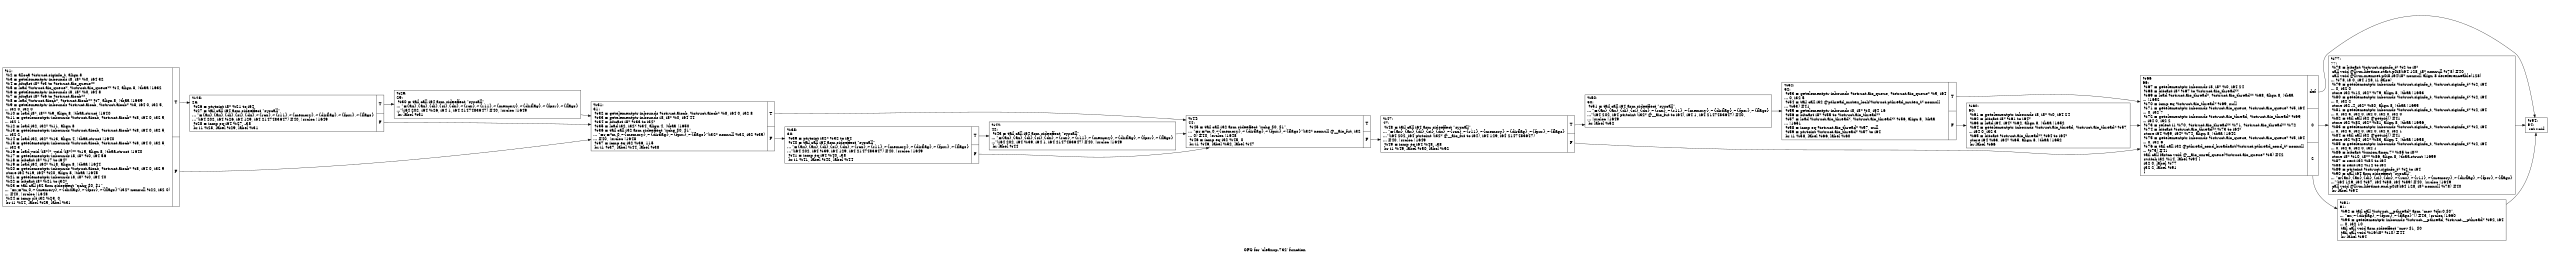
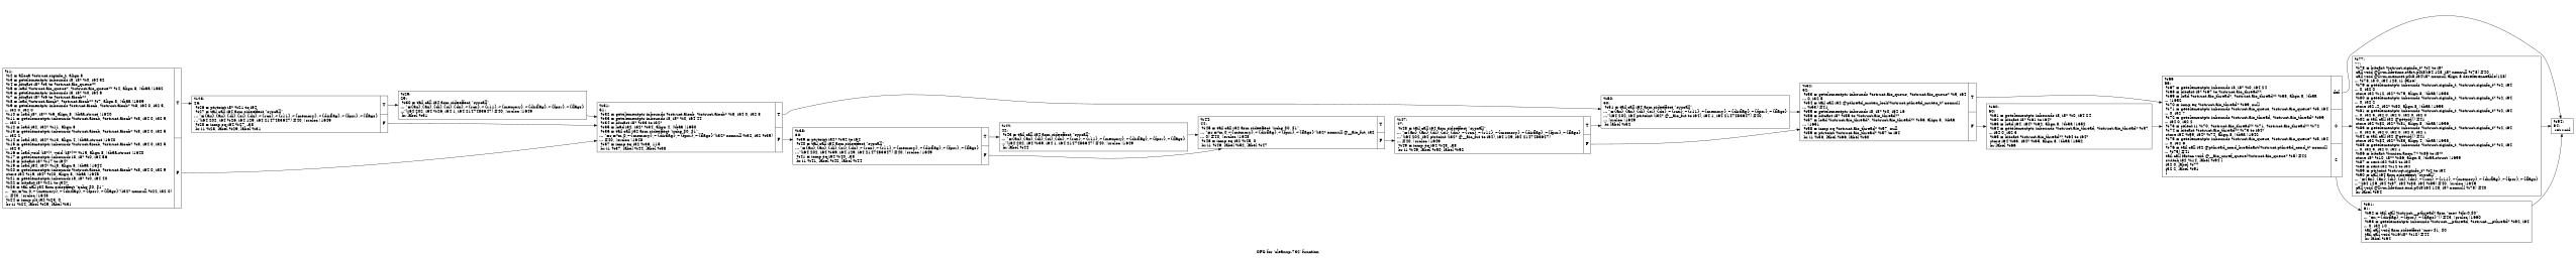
  digraph {
    label="CFG for 'cleanup.732' function"
    rankdir=LR
    node [shape=record]
    edge [tailport=s0]
    n1 [label="{%1:\l  %2 = alloca %struct.siginfo_t, align 8\l  %3 = getelementptr inbounds i8, i8* %0, i64 32\l  %4 = bitcast i8* %3 to %struct.aio_queue**\l  %5 = load %struct.aio_queue*, %struct.aio_queue** %4, align 8, !tbaa !1632\l  %6 = getelementptr inbounds i8, i8* %0, i64 8\l  %7 = bitcast i8* %6 to %struct.aiocb**\l  %8 = load %struct.aiocb*, %struct.aiocb** %7, align 8, !tbaa !1639\l  %9 = getelementptr inbounds %struct.aiocb, %struct.aiocb* %8, i64 0, i32 5,\l... i32 0, i32 0\l  %10 = load i8*, i8** %9, align 8, !tbaa.struct !1640\l  %11 = getelementptr inbounds %struct.aiocb, %struct.aiocb* %8, i64 0, i32 5,\l... i32 1\l  %12 = load i32, i32* %11, align 8\l  %13 = getelementptr inbounds %struct.aiocb, %struct.aiocb* %8, i64 0, i32 5,\l... i32 2\l  %14 = load i32, i32* %13, align 4, !tbaa.struct !1640\l  %15 = getelementptr inbounds %struct.aiocb, %struct.aiocb* %8, i64 0, i32 5,\l... i32 3\l  %16 = load void (i8*)*, void (i8*)** %15, align 8, !tbaa.struct !1640\l  %17 = getelementptr inbounds i8, i8* %0, i64 56\l  %18 = bitcast i8* %17 to i64*\l  %19 = load i64, i64* %18, align 8, !tbaa !1644\l  %20 = getelementptr inbounds %struct.aiocb, %struct.aiocb* %8, i64 0, i32 9\l  store i64 %19, i64* %20, align 8, !tbaa !1645\l  %21 = getelementptr inbounds i8, i8* %0, i64 40\l  %22 = bitcast i8* %21 to i32*\l  %23 = tail call i32 asm sideeffect \"xchg $0, $1\",\l... \"=r,=*m,0,~\{memory\},~\{dirflag\},~\{fpsr\},~\{flags\}\"(i32* nonnull %22, i32 0)\l... #40, !srcloc !1648\l  %24 = icmp slt i32 %23, 0\l  br i1 %24, label %25, label %31\l|{<s0>T|<s1>F}}"]
    n2 [label="{%25:\l25:                                               \l  %26 = ptrtoint i8* %21 to i64\l  %27 = tail call i64 asm sideeffect \"syscall\",\l... \"=\{ax\},\{ax\},\{di\},\{si\},\{dx\},~\{rcx\},~\{r11\},~\{memory\},~\{dirflag\},~\{fpsr\},~\{flags\}\l...\"(i64 202, i64 %26, i64 129, i64 2147483647) #40, !srcloc !1649\l  %28 = icmp eq i64 %27, -38\l  br i1 %28, label %29, label %31\l|{<s0>T|<s1>F}}"]
    n3 [label="{%31:\l31:                                               \l  %32 = getelementptr inbounds %struct.aiocb, %struct.aiocb* %8, i64 0, i32 8\l  %33 = getelementptr inbounds i8, i8* %0, i64 44\l  %34 = bitcast i8* %33 to i32*\l  %35 = load i32, i32* %34, align 4, !tbaa !1650\l  %36 = tail call i32 asm sideeffect \"xchg $0, $1\",\l... \"=r,=*m,0,~\{memory\},~\{dirflag\},~\{fpsr\},~\{flags\}\"(i32* nonnull %32, i32 %35)\l... #40, !srcloc !1648\l  %37 = icmp eq i32 %36, 115\l  br i1 %37, label %44, label %38\l|{<s0>T|<s1>F}}"]
    n4 [label="{%29:\l29:                                               \l  %30 = tail call i64 asm sideeffect \"syscall\",\l... \"=\{ax\},\{ax\},\{di\},\{si\},\{dx\},~\{rcx\},~\{r11\},~\{memory\},~\{dirflag\},~\{fpsr\},~\{flags\}\l...\"(i64 202, i64 %26, i64 1, i64 2147483647) #40, !srcloc !1649\l  br label %31\l}"]
    n5 [label="{%44:\l44:                                               \l  %45 = tail call i32 asm sideeffect \"xchg $0, $1\",\l... \"=r,=*m,0,~\{memory\},~\{dirflag\},~\{fpsr\},~\{flags\}\"(i32* nonnull @__aio_fut, i32\l... 0) #40, !srcloc !1648\l  %46 = icmp eq i32 %45, 0\l  br i1 %46, label %52, label %47\l|{<s0>T|<s1>F}}"]
    n6 [label="{%38:\l38:                                               \l  %39 = ptrtoint i32* %32 to i64\l  %40 = tail call i64 asm sideeffect \"syscall\",\l... \"=\{ax\},\{ax\},\{di\},\{si\},\{dx\},~\{rcx\},~\{r11\},~\{memory\},~\{dirflag\},~\{fpsr\},~\{flags\}\l...\"(i64 202, i64 %39, i64 129, i64 2147483647) #40, !srcloc !1649\l  %41 = icmp eq i64 %40, -38\l  br i1 %41, label %42, label %44\l|{<s0>T|<s1>F}}"]
    n7 [label="{%47:\l47:                                               \l  %48 = tail call i64 asm sideeffect \"syscall\",\l... \"=\{ax\},\{ax\},\{di\},\{si\},\{dx\},~\{rcx\},~\{r11\},~\{memory\},~\{dirflag\},~\{fpsr\},~\{flags\}\l...\"(i64 202, i64 ptrtoint (i32* @__aio_fut to i64), i64 129, i64 2147483647)\l... #40, !srcloc !1649\l  %49 = icmp eq i64 %48, -38\l  br i1 %49, label %50, label %52\l|{<s0>T|<s1>F}}"]
    n8 [label="{%42:\l42:                                               \l  %43 = tail call i64 asm sideeffect \"syscall\",\l... \"=\{ax\},\{ax\},\{di\},\{si\},\{dx\},~\{rcx\},~\{r11\},~\{memory\},~\{dirflag\},~\{fpsr\},~\{flags\}\l...\"(i64 202, i64 %39, i64 1, i64 2147483647) #40, !srcloc !1649\l  br label %44\l}"]
    n9 [label="{%52:\l52:                                               \l  %53 = getelementptr inbounds %struct.aio_queue, %struct.aio_queue* %5, i64\l... 0, i32 5\l  %54 = tail call i32 @pthread_mutex_lock(%struct.pthread_mutex_t* nonnull\l... %53) #41\l  %55 = getelementptr inbounds i8, i8* %0, i64 16\l  %56 = bitcast i8* %55 to %struct.aio_thread**\l  %57 = load %struct.aio_thread*, %struct.aio_thread** %56, align 8, !tbaa\l... !1651\l  %58 = icmp eq %struct.aio_thread* %57, null\l  %59 = ptrtoint %struct.aio_thread* %57 to i64\l  br i1 %58, label %66, label %60\l|{<s0>T|<s1>F}}"]
    n10 [label="{%66:\l66:                                               \l  %67 = getelementptr inbounds i8, i8* %0, i64 24\l  %68 = bitcast i8* %67 to %struct.aio_thread**\l  %69 = load %struct.aio_thread*, %struct.aio_thread** %68, align 8, !tbaa\l... !1652\l  %70 = icmp eq %struct.aio_thread* %69, null\l  %71 = getelementptr inbounds %struct.aio_queue, %struct.aio_queue* %5, i64\l... 0, i32 7\l  %72 = getelementptr inbounds %struct.aio_thread, %struct.aio_thread* %69,\l... i64 0, i32 2\l  %73 = select i1 %70, %struct.aio_thread** %71, %struct.aio_thread** %72\l  %74 = bitcast %struct.aio_thread** %73 to i64*\l  store i64 %59, i64* %74, align 8, !tbaa !1642\l  %75 = getelementptr inbounds %struct.aio_queue, %struct.aio_queue* %5, i64\l... 0, i32 6\l  %76 = tail call i32 @pthread_cond_broadcast(%struct.pthread_cond_t* nonnull\l... %75) #41\l  tail call fastcc void @__aio_unref_queue(%struct.aio_queue* %5) #42\l  switch i32 %14, label %94 [\l    i32 0, label %77\l    i32 2, label %91\l  ]\l|{<s0>def|<s1>0|<s2>2}}"]
    n11 [label="{%60:\l60:                                               \l  %61 = getelementptr inbounds i8, i8* %0, i64 24\l  %62 = bitcast i8* %61 to i64*\l  %63 = load i64, i64* %62, align 8, !tbaa !1652\l  %64 = getelementptr inbounds %struct.aio_thread, %struct.aio_thread* %57,\l... i64 0, i32 3\l  %65 = bitcast %struct.aio_thread** %64 to i64*\l  store i64 %63, i64* %65, align 8, !tbaa !1652\l  br label %66\l}"]
    n12 [label="{%50:\l50:                                               \l  %51 = tail call i64 asm sideeffect \"syscall\",\l... \"=\{ax\},\{ax\},\{di\},\{si\},\{dx\},~\{rcx\},~\{r11\},~\{memory\},~\{dirflag\},~\{fpsr\},~\{flags\}\l...\"(i64 202, i64 ptrtoint (i32* @__aio_fut to i64), i64 1, i64 2147483647) #40,\l... !srcloc !1649\l  br label %52\l}"]
    n13 [label="{%94:\l94:                                               \l  ret void\l}"]
    n14 [label="{%77:\l77:                                               \l  %78 = bitcast %struct.siginfo_t* %2 to i8*\l  call void @llvm.lifetime.start.p0i8(i64 128, i8* nonnull %78) #40\l  call void @llvm.memset.p0i8.i64(i8* nonnull align 8 dereferenceable(128)\l... %78, i8 0, i64 128, i1 false)\l  %79 = getelementptr inbounds %struct.siginfo_t, %struct.siginfo_t* %2, i64\l... 0, i32 0\l  store i32 %12, i32* %79, align 8, !tbaa !1653\l  %80 = getelementptr inbounds %struct.siginfo_t, %struct.siginfo_t* %2, i64\l... 0, i32 2\l  store i32 -4, i32* %80, align 8, !tbaa !1655\l  %81 = getelementptr inbounds %struct.siginfo_t, %struct.siginfo_t* %2, i64\l... 0, i32 3, i32 0, i32 0, i32 0, i32 0\l  %82 = tail call i32 @getpid() #41\l  store i32 %82, i32* %81, align 8, !tbaa !1656\l  %83 = getelementptr inbounds %struct.siginfo_t, %struct.siginfo_t* %2, i64\l... 0, i32 3, i32 0, i32 0, i32 0, i32 1\l  %84 = tail call i32 @getuid() #41\l  store i32 %84, i32* %83, align 4, !tbaa !1658\l  %85 = getelementptr inbounds %struct.siginfo_t, %struct.siginfo_t* %2, i64\l... 0, i32 3, i32 0, i32 1\l  %86 = bitcast %union.anon.7* %85 to i8**\l  store i8* %10, i8** %86, align 8, !tbaa.struct !1659\l  %87 = sext i32 %82 to i64\l  %88 = sext i32 %12 to i64\l  %89 = ptrtoint %struct.siginfo_t* %2 to i64\l  %90 = call i64 asm sideeffect \"syscall\",\l... \"=\{ax\},\{ax\},\{di\},\{si\},\{dx\},~\{rcx\},~\{r11\},~\{memory\},~\{dirflag\},~\{fpsr\},~\{flags\}\l...\"(i64 129, i64 %87, i64 %88, i64 %89) #40, !srcloc !1649\l  call void @llvm.lifetime.end.p0i8(i64 128, i8* nonnull %78) #40\l  br label %94\l}"]
    n15 [label="{%91:\l91:                                               \l  %92 = tail call %struct.__pthread* asm \"mov %fs:0,$0\",\l... \"=r,~\{dirflag\},~\{fpsr\},~\{flags\}\"() #43, !srcloc !1660\l  %93 = getelementptr inbounds %struct.__pthread, %struct.__pthread* %92, i64\l... 0, i32 10\l  tail call void asm sideeffect \"mov $1, $0 \l  tail call void %16(i8* %10) #44\l  br label %94\l}"]
    n1 -> n2
    n1 -> n3 [tailport=s1]
    n2 -> n3 [tailport=s1]
    n2 -> n4
-   n3 -> n5
+   n3 -> n12
    n3 -> n6 [tailport=s1]
    n4 -> n3
    n5 -> n7 [tailport=s1]
    n6 -> n5 [tailport=s1]
    n6 -> n8
-   n7 -> n10 [tailport=s1]
+   n7 -> n9 [tailport=s1]
    n7 -> n12
    n8 -> n5
    n9 -> n10
    n9 -> n11 [tailport=s1]
    n10 -> n13
    n10 -> n14 [tailport=s1]
    n10 -> n15 [tailport=s2]
    n11 -> n10
    n12 -> n9
    n14 -> n13
    n15 -> n13
  }
